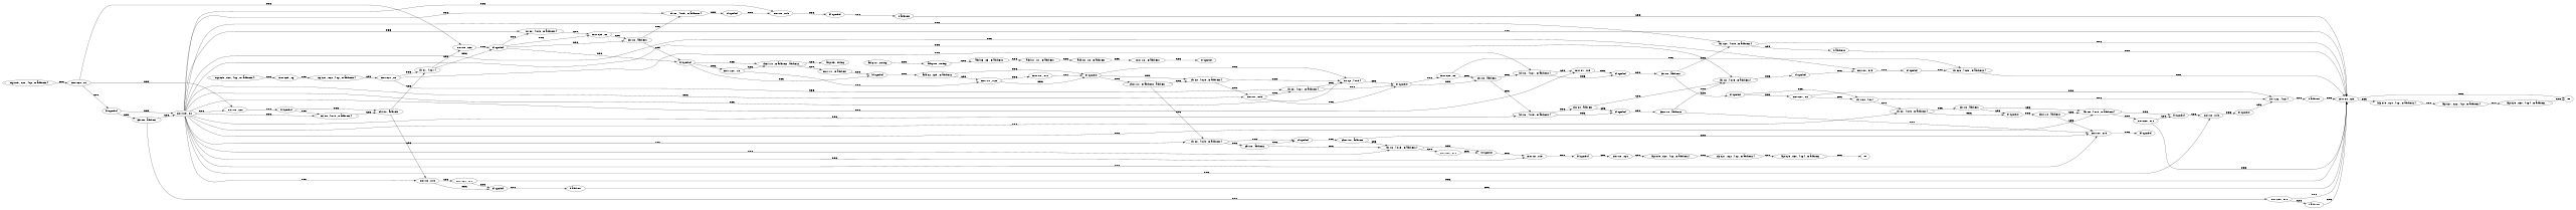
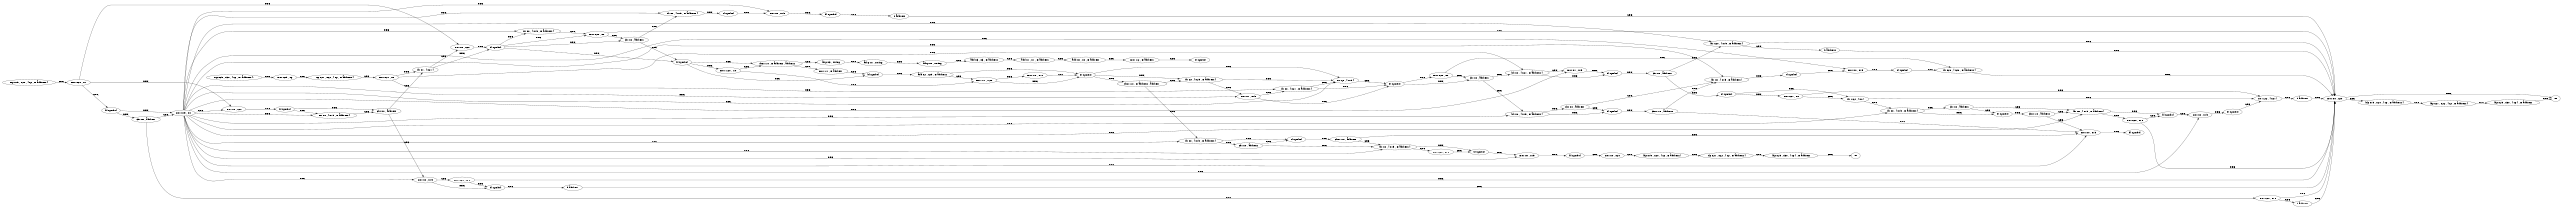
  digraph {
    rankdir=LR
    n1 [label="stp x29 , x30 , [ sp , #- address ]!"]
    n2 [label="mov x29 , sp"]
    n3 [label="stp x21 , x22 , [ sp , # address ]"]
    n4 [label="mov x21 , x0"]
    n5 [label="ldr x1 , [ x21 ]"]
    n6 [label="ldr x0 , [ x21 , # address ]"]
    n7 [label="ldr x0 , [ x21 , # address ]"]
    n8 [label="mov x0 , x20"]
    n9 [label="bl symbol"]
    n10 [label="str q0 , [ x19 ]"]
    n11 [label="bl symbol"]
    n12 [label="mov x1 , x19"]
    n13 [label="bl symbol"]
    n14 [label="stp x19 , x20 , [ sp , # address ]"]
    n15 [label="mov x20 , x1"]
    n16 [label="bl symbol"]
    n17 [label="mov x0 , x20"]
    n18 [label="cbz x0 , address"]
    n19 [label="mov x19 , x0"]
    n20 [label="bl symbol"]
    n21 [label="mov x20 , # 0"]
    n22 [label="str x0 , [ x19 , # address ]"]
    n23 [label="mov x0 , x19"]
    n24 [label="str x0 , [ x19 , # address ]"]
    n25 [label="ldr x0 , [ x19 , # address ]"]
    n26 [label="mov x0 , x19"]
    n27 [label="ldr x0 , [ x19 , # address ]"]
    n28 [label="ldr x0 , [ x19 , # address ]"]
    n29 [label="mov x1 , x19"]
    n30 [label="ldr x0 , [ x19 , # address ]"]
    n31 [label="mov x0 , x19"]
    n32 [label="mov x0 , x19"]
    n33 [label="ldr x20 , [ x19 , # address ]"]
    n34 [label="ldr x0 , [ x19 , # address ]"]
    n35 [label="ldr x0 , [ x19 , # address ]"]
    n36 [label="ldr x0 , [ x19 , # address ]"]
    n37 [label="mov x0 , x19"]
    n38 [label="mov x0 , x19"]
    n39 [label="b address"]
    n40 [label="mov x0 , x20"]
    n41 [label="ldp x19 , x20 , [ sp , # address ]"]
    n42 [label=ret]
    n43 [label="cbz x0 , address"]
    n44 [label="mov x20 , # 0"]
    n45 [label="bl symbol"]
    n46 [label="mov x20 , x0"]
    n47 [label="bl symbol"]
    n48 [label="bl symbol"]
    n49 [label="cbz x0 , address"]
    n50 [label="bl symbol"]
    n51 [label="mov x20 , # 0"]
    n52 [label="bl symbol"]
    n53 [label="cbz x0 , address"]
    n54 [label="bl symbol"]
    n55 [label="bl symbol"]
    n56 [label="bl symbol"]
    n57 [label="b address"]
    n58 [label="bl symbol"]
    n59 [label="cbz x0 , address"]
    n60 [label="bl symbol"]
    n61 [label="mov x20 , # 0"]
    n62 [label="bl symbol"]
    n63 [label="bl symbol"]
    n64 [label="bl symbol"]
    n65 [label="ldp x21 , x22 , [ sp , # address ]"]
    n66 [label="b address"]
    n67 [label="cbz x0 , address"]
    n68 [label="bl symbol"]
    n69 [label="ldp x29 , x30 , [ sp ] , # address"]
    n70 [label="mov w20 , w0"]
    n71 [label="tbnz w0 , # address , address"]
    n72 [label="bl symbol"]
    n73 [label="mov w1 , w20"]
    n74 [label="adrp x3 , string"]
    n75 [label="mov w1 , # address"]
    n76 [label="add x2 , x29 , # address"]
    n77 [label="b address"]
    n78 [label="bl symbol"]
    n79 [label="mov w0 , # 0"]
    n80 [label="adrp x1 , string"]
    n81 [label="adrp x0 , string"]
    n82 [label="add x3 , x3 , # address"]
    n83 [label="add x1 , x1 , # address"]
    n84 [label="add x0 , x0 , # address"]
    n85 [label="mov w2 , # address"]
    n86 [label="bl symbol"]
    n87 [label="tbnz w0 , # address , address"]
    n88 [label="ldr q0 , [ x29 , # address ]"]
    n89 [label="cbnz w0 , address"]
    n90 [label="mov x20 , x0"]
    n91 [label="cbz x0 , address"]
    n92 [label="ldr x20 , [ x20 , # address ]"]
    n93 [label="cbz x0 , address"]
    n94 [label="cbnz w0 , address"]
    n95 [label="mov x0 , x20"]
    n96 [label="ldp x19 , x20 , [ sp , # address ]"]
    n97 [label="ldp x21 , x22 , [ sp , # address ]"]
    n98 [label="ldp x29 , x30 , [ sp ] , # address"]
    n99 [label=ret]
    n100 [label="bl symbol"]
    n101 [label="mov x21 , x0"]
    n102 [label="ldr w22 , [ x0 ]"]
    n103 [label="str w22 , [ x21 ]"]
    n104 [label="b address"]
    n105 [label="cbnz w0 , address"]
    n1 -> n2 [label=CFG]
    n2 -> n3 [label=CFG]
    n3 -> n4 [label=CFG]
    n4 -> n5 [label=DFG]
    n4 -> n6 [label=DFG]
    n4 -> n7 [label=DFG]
    n5 -> n8 [label=CFG]
    n5 -> n9 [label=DFG]
    n6 -> n10 [label=CFG]
    n6 -> n11 [label=DFG]
    n7 -> n12 [label=CFG]
    n7 -> n13 [label=DFG]
    n8 -> n9 [label=DFG]
    n9 -> n24 [label=DFG]
    n9 -> n46 [label=DFG]
    n9 -> n67 [label=DFG]
    n9 -> n68 [label=DFG]
    n10 -> n11 [label=CFG]
    n11 -> n90 [label=DFG]
    n11 -> n91 [label=DFG]
    n12 -> n13 [label=DFG]
    n13 -> n93 [label=DFG]
    n14 -> n15 [label=CFG]
    n15 -> n8 [label=DFG]
    n15 -> n16 [label=CFG]
    n15 -> n17 [label=DFG]
    n16 -> n18 [label=DFG]
    n16 -> n19 [label=DFG]
    n17 -> n20 [label=DFG]
    n18 -> n19 [label=CFG]
    n18 -> n21 [label=CFG]
    n19 -> n10 [label=DFG]
    n19 -> n12 [label=DFG]
    n19 -> n17 [label=CFG]
    n19 -> n22 [label=DFG]
    n19 -> n23 [label=DFG]
    n19 -> n24 [label=DFG]
    n19 -> n25 [label=DFG]
    n19 -> n26 [label=DFG]
    n19 -> n27 [label=DFG]
    n19 -> n28 [label=DFG]
    n19 -> n29 [label=DFG]
    n19 -> n30 [label=DFG]
    n19 -> n31 [label=DFG]
    n19 -> n32 [label=DFG]
    n19 -> n33 [label=DFG]
    n19 -> n34 [label=DFG]
    n19 -> n35 [label=DFG]
    n19 -> n36 [label=DFG]
    n19 -> n37 [label=DFG]
    n19 -> n38 [label=DFG]
    n20 -> n22 [label=DFG]
    n20 -> n43 [label=DFG]
    n21 -> n39 [label=CFG]
    n21 -> n40 [label=DFG]
    n22 -> n43 [label=CFG]
    n23 -> n44 [label=CFG]
    n23 -> n45 [label=DFG]
    n24 -> n46 [label=CFG]
    n25 -> n47 [label=DFG]
    n26 -> n48 [label=DFG]
    n27 -> n49 [label=DFG]
    n27 -> n50 [label=DFG]
    n28 -> n51 [label=CFG]
    n28 -> n52 [label=DFG]
    n29 -> n6 [label=CFG]
    n29 -> n11 [label=DFG]
    n30 -> n53 [label=DFG]
    n30 -> n54 [label=DFG]
    n31 -> n55 [label=DFG]
    n32 -> n56 [label=DFG]
    n33 -> n40 [label=DFG]
    n33 -> n57 [label=CFG]
    n34 -> n58 [label=DFG]
    n35 -> n59 [label=DFG]
    n35 -> n60 [label=DFG]
    n36 -> n61 [label=CFG]
    n36 -> n62 [label=DFG]
    n37 -> n63 [label=DFG]
    n38 -> n64 [label=DFG]
    n39 -> n40 [label=CFG]
    n40 -> n41 [label=CFG]
    n40 -> n42 [label=DFG]
    n41 -> n65 [label=CFG]
    n43 -> n5 [label=CFG]
    n43 -> n23 [label=CFG]
    n44 -> n40 [label=DFG]
    n44 -> n45 [label=CFG]
    n45 -> n66 [label=CFG]
    n46 -> n40 [label=DFG]
    n46 -> n67 [label=CFG]
    n47 -> n26 [label=CFG]
    n48 -> n77 [label=CFG]
    n49 -> n28 [label=CFG]
    n49 -> n50 [label=CFG]
    n50 -> n89 [label=DFG]
    n51 -> n52 [label=CFG]
    n52 -> n31 [label=CFG]
    n53 -> n34 [label=CFG]
    n53 -> n54 [label=CFG]
    n54 -> n94 [label=DFG]
    n55 -> n95 [label=CFG]
    n57 -> n40 [label=CFG]
    n58 -> n37 [label=CFG]
    n59 -> n36 [label=CFG]
    n59 -> n60 [label=CFG]
    n60 -> n105 [label=DFG]
    n61 -> n40 [label=DFG]
    n61 -> n62 [label=CFG]
    n62 -> n38 [label=CFG]
    n63 -> n92 [label=CFG]
    n64 -> n103 [label=CFG]
    n65 -> n69 [label=CFG]
    n66 -> n40 [label=CFG]
    n67 -> n25 [label=CFG]
    n67 -> n68 [label=CFG]
    n68 -> n70 [label=DFG]
    n68 -> n71 [label=DFG]
    n68 -> n72 [label=DFG]
    n69 -> n42 [label=CFG]
    n70 -> n71 [label=CFG]
    n70 -> n73 [label=DFG]
    n71 -> n74 [label=CFG]
    n71 -> n75 [label=CFG]
    n72 -> n76 [label=CFG]
    n73 -> n78 [label=DFG]
    n73 -> n79 [label=DFG]
+   n74 -> n80 [label=CFG]
    n75 -> n72 [label=CFG]
    n76 -> n73 [label=CFG]
    n76 -> n78 [label=DFG]
    n77 -> n40 [label=CFG]
    n78 -> n10 [label=DFG]
    n78 -> n87 [label=DFG]
    n78 -> n88 [label=DFG]
    n79 -> n78 [label=CFG]
    n80 -> n81 [label=CFG]
    n81 -> n82 [label=CFG]
    n82 -> n83 [label=CFG]
    n83 -> n84 [label=CFG]
    n84 -> n85 [label=CFG]
    n85 -> n86 [label=CFG]
    n87 -> n27 [label=CFG]
    n87 -> n88 [label=CFG]
    n88 -> n10 [label=DFG]
    n88 -> n29 [label=CFG]
    n89 -> n28 [label=CFG]
    n89 -> n32 [label=CFG]
    n90 -> n91 [label=CFG]
    n90 -> n92 [label=DFG]
    n91 -> n7 [label=CFG]
    n91 -> n30 [label=CFG]
    n92 -> n40 [label=DFG]
    n93 -> n33 [label=CFG]
    n93 -> n100 [label=CFG]
    n94 -> n32 [label=CFG]
    n94 -> n34 [label=CFG]
    n95 -> n96 [label=CFG]
    n96 -> n97 [label=CFG]
    n97 -> n98 [label=CFG]
    n98 -> n99 [label=CFG]
    n100 -> n101 [label=DFG]
    n100 -> n102 [label=DFG]
    n101 -> n102 [label=CFG]
    n101 -> n103 [label=DFG]
    n102 -> n35 [label=CFG]
    n102 -> n103 [label=DFG]
    n103 -> n104 [label=CFG]
    n104 -> n40 [label=CFG]
    n105 -> n32 [label=CFG]
    n105 -> n36 [label=CFG]
  }
